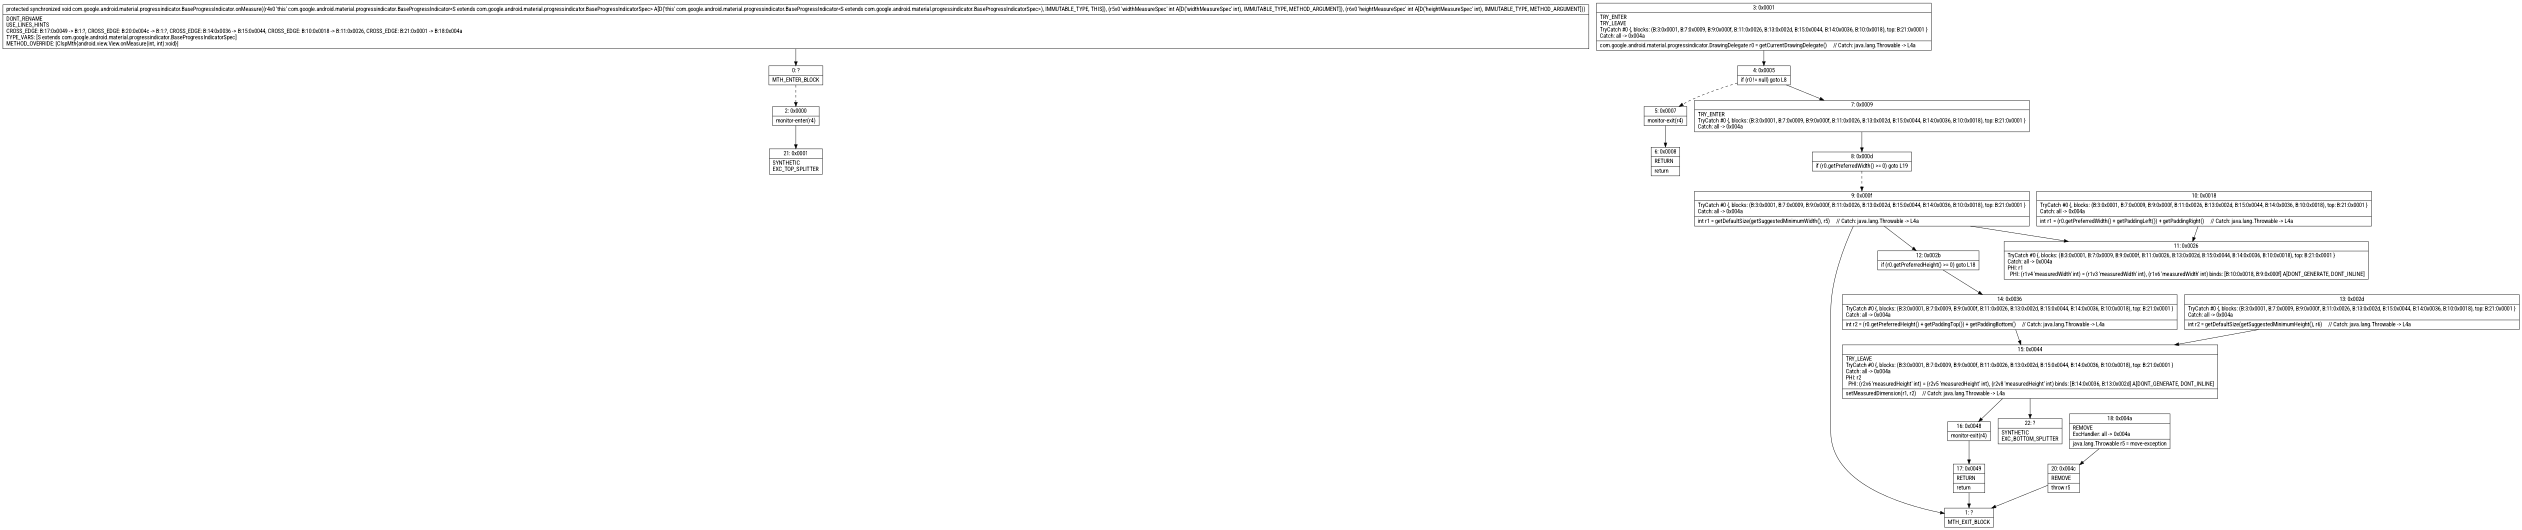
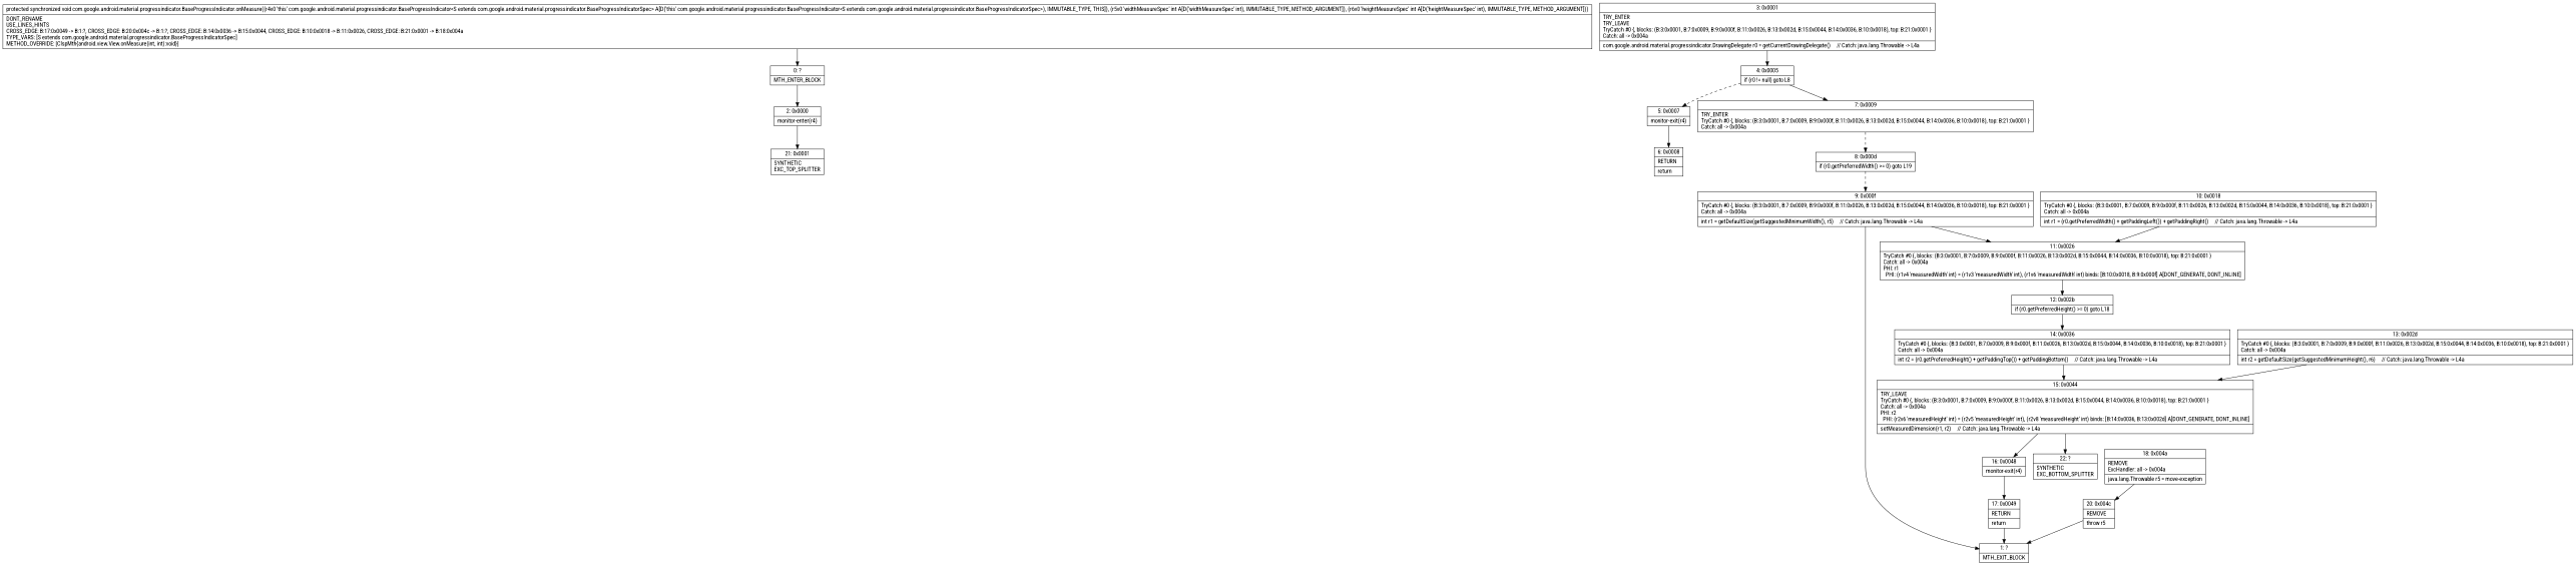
  digraph {
    fontname="Roboto Condensed"
    node [fontname="Roboto Condensed" shape=record]
    edge [fontname="Roboto Condensed"]
    n1 [label="{0\:\ ?|MTH_ENTER_BLOCK\l}"]
    n2 [label="{2\:\ 0x0000|monitor\-enter(r4)\l}"]
    n3 [label="{21\:\ 0x0001|SYNTHETIC\lEXC_TOP_SPLITTER\l}"]
    n4 [label="{3\:\ 0x0001|TRY_ENTER\lTRY_LEAVE\lTryCatch #0 \{, blocks: (B:3:0x0001, B:7:0x0009, B:9:0x000f, B:11:0x0026, B:13:0x002d, B:15:0x0044, B:14:0x0036, B:10:0x0018), top: B:21:0x0001 \}\lCatch: all \-\> 0x004a\l|com.google.android.material.progressindicator.DrawingDelegate r0 = getCurrentDrawingDelegate()     \/\/ Catch: java.lang.Throwable \-\> L4a\l}"]
    n5 [label="{4\:\ 0x0005|if (r0 != null) goto L8\l}"]
    n6 [label="{18\:\ 0x004a|REMOVE\lExcHandler: all \-\> 0x004a\l|java.lang.Throwable r5 = move\-exception\l}"]
    n7 [label="{20\:\ 0x004c|REMOVE\l|throw r5\l}"]
    n8 [label="{5\:\ 0x0007|monitor\-exit(r4)\l}"]
    n9 [label="{7\:\ 0x0009|TRY_ENTER\lTryCatch #0 \{, blocks: (B:3:0x0001, B:7:0x0009, B:9:0x000f, B:11:0x0026, B:13:0x002d, B:15:0x0044, B:14:0x0036, B:10:0x0018), top: B:21:0x0001 \}\lCatch: all \-\> 0x004a\l}"]
    n10 [label="{6\:\ 0x0008|RETURN\l|return\l}"]
    n11 [label="{8\:\ 0x000d|if (r0.getPreferredWidth() \>= 0) goto L19\l}"]
    n12 [label="{1\:\ ?|MTH_EXIT_BLOCK\l}"]
    n13 [label="{9\:\ 0x000f|TryCatch #0 \{, blocks: (B:3:0x0001, B:7:0x0009, B:9:0x000f, B:11:0x0026, B:13:0x002d, B:15:0x0044, B:14:0x0036, B:10:0x0018), top: B:21:0x0001 \}\lCatch: all \-\> 0x004a\l|int r1 = getDefaultSize(getSuggestedMinimumWidth(), r5)     \/\/ Catch: java.lang.Throwable \-\> L4a\l}"]
    n14 [label="{11\:\ 0x0026|TryCatch #0 \{, blocks: (B:3:0x0001, B:7:0x0009, B:9:0x000f, B:11:0x0026, B:13:0x002d, B:15:0x0044, B:14:0x0036, B:10:0x0018), top: B:21:0x0001 \}\lCatch: all \-\> 0x004a\lPHI: r1 \l  PHI: (r1v4 'measuredWidth' int) = (r1v3 'measuredWidth' int), (r1v6 'measuredWidth' int) binds: [B:10:0x0018, B:9:0x000f] A[DONT_GENERATE, DONT_INLINE]\l}"]
    n15 [label="{10\:\ 0x0018|TryCatch #0 \{, blocks: (B:3:0x0001, B:7:0x0009, B:9:0x000f, B:11:0x0026, B:13:0x002d, B:15:0x0044, B:14:0x0036, B:10:0x0018), top: B:21:0x0001 \}\lCatch: all \-\> 0x004a\l|int r1 = (r0.getPreferredWidth() + getPaddingLeft()) + getPaddingRight()     \/\/ Catch: java.lang.Throwable \-\> L4a\l}"]
    n16 [label="{12\:\ 0x002b|if (r0.getPreferredHeight() \>= 0) goto L18\l}"]
    n17 [label="{14\:\ 0x0036|TryCatch #0 \{, blocks: (B:3:0x0001, B:7:0x0009, B:9:0x000f, B:11:0x0026, B:13:0x002d, B:15:0x0044, B:14:0x0036, B:10:0x0018), top: B:21:0x0001 \}\lCatch: all \-\> 0x004a\l|int r2 = (r0.getPreferredHeight() + getPaddingTop()) + getPaddingBottom()     \/\/ Catch: java.lang.Throwable \-\> L4a\l}"]
    n18 [label="{13\:\ 0x002d|TryCatch #0 \{, blocks: (B:3:0x0001, B:7:0x0009, B:9:0x000f, B:11:0x0026, B:13:0x002d, B:15:0x0044, B:14:0x0036, B:10:0x0018), top: B:21:0x0001 \}\lCatch: all \-\> 0x004a\l|int r2 = getDefaultSize(getSuggestedMinimumHeight(), r6)     \/\/ Catch: java.lang.Throwable \-\> L4a\l}"]
    n19 [label="{15\:\ 0x0044|TRY_LEAVE\lTryCatch #0 \{, blocks: (B:3:0x0001, B:7:0x0009, B:9:0x000f, B:11:0x0026, B:13:0x002d, B:15:0x0044, B:14:0x0036, B:10:0x0018), top: B:21:0x0001 \}\lCatch: all \-\> 0x004a\lPHI: r2 \l  PHI: (r2v6 'measuredHeight' int) = (r2v5 'measuredHeight' int), (r2v8 'measuredHeight' int) binds: [B:14:0x0036, B:13:0x002d] A[DONT_GENERATE, DONT_INLINE]\l|setMeasuredDimension(r1, r2)     \/\/ Catch: java.lang.Throwable \-\> L4a\l}"]
    n20 [label="{16\:\ 0x0048|monitor\-exit(r4)\l}"]
    n21 [label="{22\:\ ?|SYNTHETIC\lEXC_BOTTOM_SPLITTER\l}"]
    n22 [label="{17\:\ 0x0049|RETURN\l|return\l}"]
    n23 [label="{protected synchronized void com.google.android.material.progressindicator.BaseProgressIndicator.onMeasure((r4v0 'this' com.google.android.material.progressindicator.BaseProgressIndicator\<S extends com.google.android.material.progressindicator.BaseProgressIndicatorSpec\> A[D('this' com.google.android.material.progressindicator.BaseProgressIndicator\<S extends com.google.android.material.progressindicator.BaseProgressIndicatorSpec\>), IMMUTABLE_TYPE, THIS]), (r5v0 'widthMeasureSpec' int A[D('widthMeasureSpec' int), IMMUTABLE_TYPE, METHOD_ARGUMENT]), (r6v0 'heightMeasureSpec' int A[D('heightMeasureSpec' int), IMMUTABLE_TYPE, METHOD_ARGUMENT]))  | DONT_RENAME\lUSE_LINES_HINTS\lCROSS_EDGE: B:17:0x0049 \-\> B:1:?, CROSS_EDGE: B:20:0x004c \-\> B:1:?, CROSS_EDGE: B:14:0x0036 \-\> B:15:0x0044, CROSS_EDGE: B:10:0x0018 \-\> B:11:0x0026, CROSS_EDGE: B:21:0x0001 \-\> B:18:0x004a\lTYPE_VARS: [S extends com.google.android.material.progressindicator.BaseProgressIndicatorSpec]\lMETHOD_OVERRIDE: [ClspMth\{android.view.View.onMeasure(int, int):void\}]\l}"]
-   n1 -> n2 [style=dashed]
+   n1 -> n2
    n2 -> n3
    n4 -> n5
    n5 -> n8 [style=dashed]
    n5 -> n9
    n6 -> n7
    n7 -> n12
    n8 -> n10
-   n9 -> n11
+   n9 -> n11 [style=dashed]
    n11 -> n13 [style=dashed]
    n13 -> n12
    n13 -> n14
-   n13 -> n16
+   n14 -> n16
    n15 -> n14
    n16 -> n17
    n17 -> n19
    n18 -> n19
    n19 -> n20
    n19 -> n21
    n20 -> n22
    n22 -> n12
    n23 -> n1
  }
